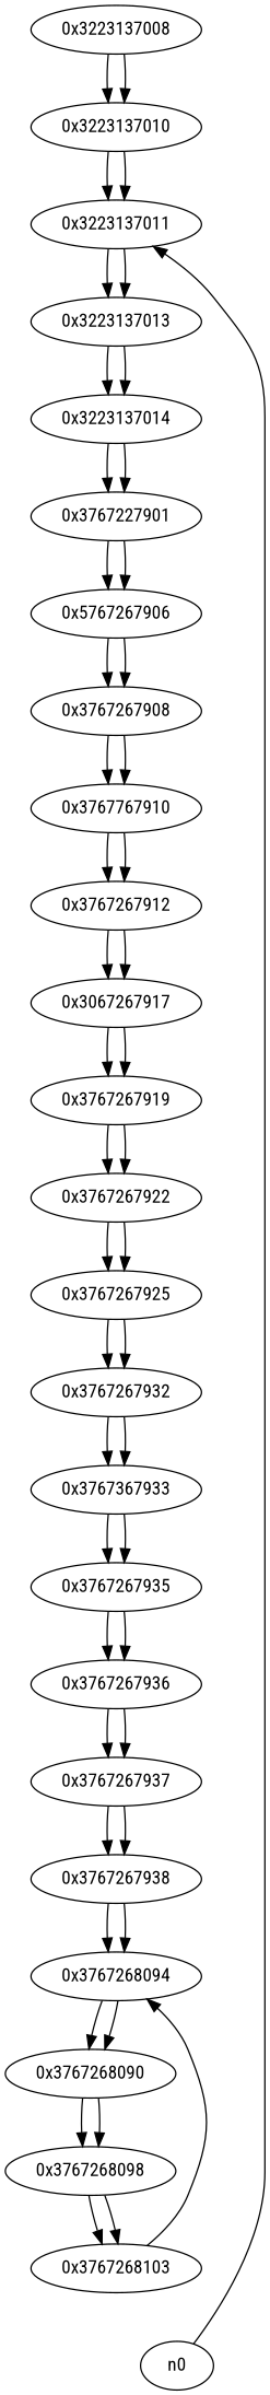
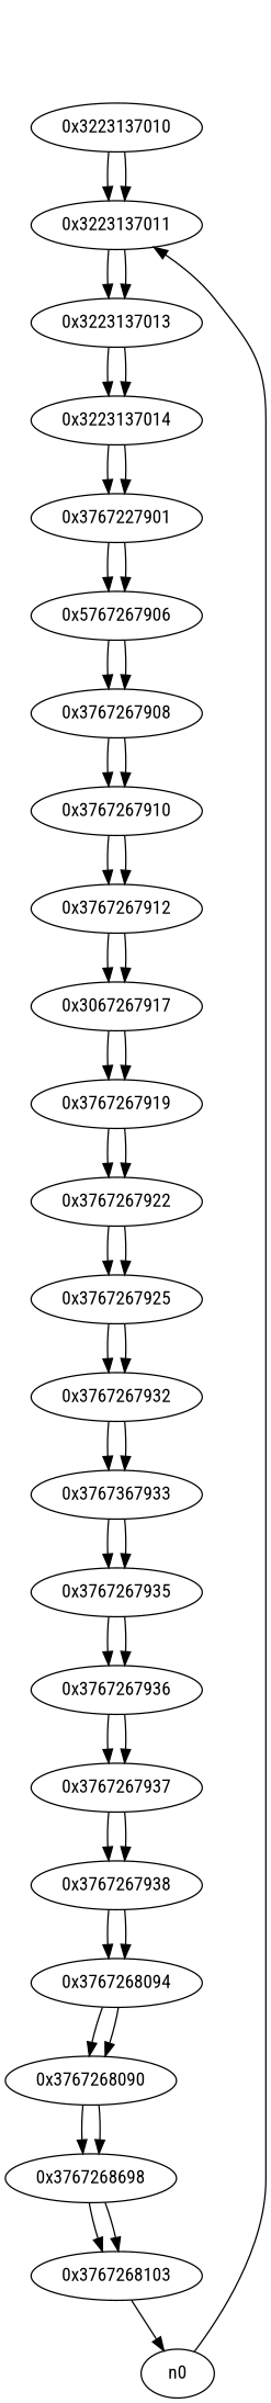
  digraph {
    fontname="Roboto Condensed"
    node [fontname="Roboto Condensed"]
    edge [fontname="Roboto Condensed"]
-   n1 [label="0x3223137008"]
    n2 [label="0x3223137010"]
    n3 [label="0x3223137011"]
    n4 [label="0x3223137013"]
    n5 [label="0x3223137014"]
    n6 [label="0x3767227901"]
    n7 [label="0x5767267906"]
    n8 [label="0x3767267908"]
-   n9 [label="0x3767767910"]
+   n9 [label="0x3767267910"]
    n10 [label="0x3767267912"]
    n11 [label="0x3067267917"]
    n12 [label="0x3767267919"]
    n13 [label="0x3767267922"]
    n14 [label="0x3767267925"]
    n15 [label="0x3767267932"]
    n16 [label="0x3767367933"]
    n17 [label="0x3767267935"]
    n18 [label="0x3767267936"]
    n19 [label="0x3767267937"]
    n20 [label="0x3767267938"]
    n21 [label="0x3767268094"]
    n22 [label="0x3767268090"]
-   n23 [label="0x3767268098"]
+   n23 [label="0x3767268698"]
    n24 [label="0x3767268103"]
    n0
-   n1 -> n2
-   n1 -> n2
    n2 -> n3
    n2 -> n3
    n3 -> n4
    n3 -> n4
    n4 -> n5
    n4 -> n5
    n5 -> n6
    n5 -> n6
    n6 -> n7
    n6 -> n7
    n7 -> n8
    n7 -> n8
    n8 -> n9
    n8 -> n9
    n9 -> n10
    n9 -> n10
    n10 -> n11
    n10 -> n11
    n11 -> n12
    n11 -> n12
    n12 -> n13
    n12 -> n13
    n13 -> n14
    n13 -> n14
    n14 -> n15
    n14 -> n15
    n15 -> n16
    n15 -> n16
    n16 -> n17
    n16 -> n17
    n17 -> n18
    n17 -> n18
    n18 -> n19
    n18 -> n19
    n19 -> n20
    n19 -> n20
    n20 -> n21
    n20 -> n21
    n21 -> n22
    n21 -> n22
    n22 -> n23
    n22 -> n23
    n23 -> n24
    n23 -> n24
-   n24 -> n21
+   n24 -> n0
    n0 -> n3
  }
